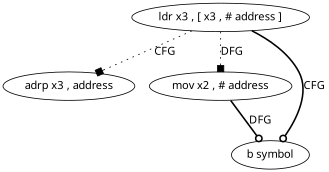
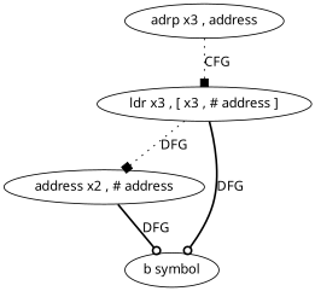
  digraph {
    fontname="Noto Sans"
    node [fontname="Noto Sans"]
    edge [arrowhead=box fontname="Noto Sans" style=dotted]
    n1 [label="adrp x3 , address"]
    n2 [label="ldr x3 , [ x3 , # address ]"]
-   n3 [label="mov x2 , # address"]
+   n3 [label="address x2 , # address"]
    n4 [label="b symbol"]
-   n2 -> n1 [label=CFG]
+   n1 -> n2 [label=CFG]
    n2 -> n3 [label=DFG]
-   n2 -> n4 [arrowhead=odot label=CFG style=bold]
+   n2 -> n4 [arrowhead=odot label=DFG style=bold]
    n3 -> n4 [arrowhead=odot label=DFG style=bold]
  }
